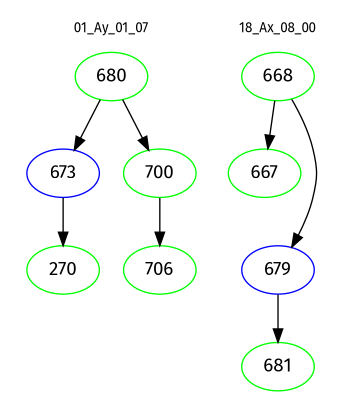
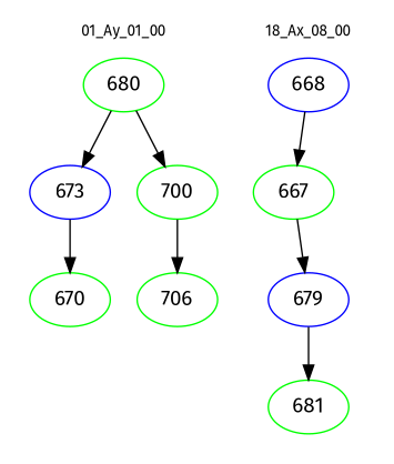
  digraph {
    fontname="Fira Sans"
    node [color=green fontname="Fira Sans"]
    edge [color=black fontname="Fira Sans"]
    n1 [label=680]
    n2 [color=blue label=673]
    n3 [label=700]
-   n4 [label=270]
+   n4 [label=670]
    n5 [label=706]
-   n6 [label=668]
+   n6 [color=blue label=668]
    n7 [label=667]
    n8 [color=blue label=679]
    n9 [label=681]
    subgraph cluster_1 {
      color=white
      fontsize=10
-     label="01_Ay_01_07"
+     label="01_Ay_01_00"
      n1
      n2
      n3
      n4
      n5
    }
    subgraph cluster_2 {
      color=white
      fontsize=10
      label="18_Ax_08_00"
      n6
      n7
      n8
      n9
    }
    n1 -> n2
    n1 -> n3
    n2 -> n4
    n3 -> n5
    n6 -> n7
-   n6 -> n8
+   n7 -> n8
    n8 -> n9
  }
